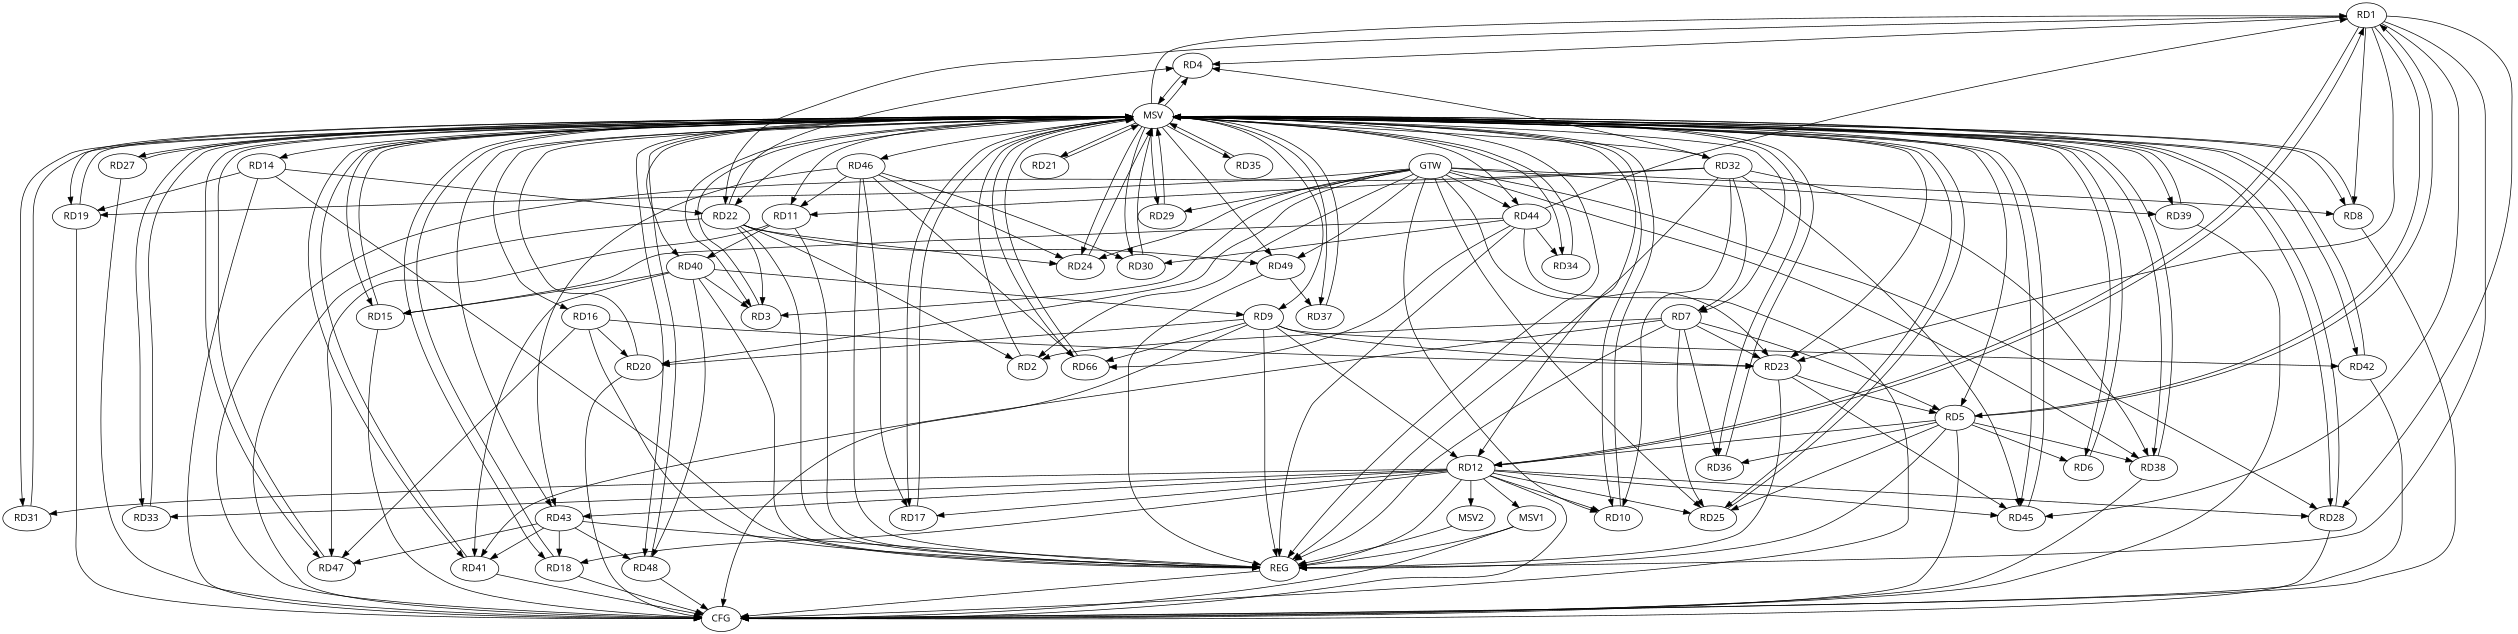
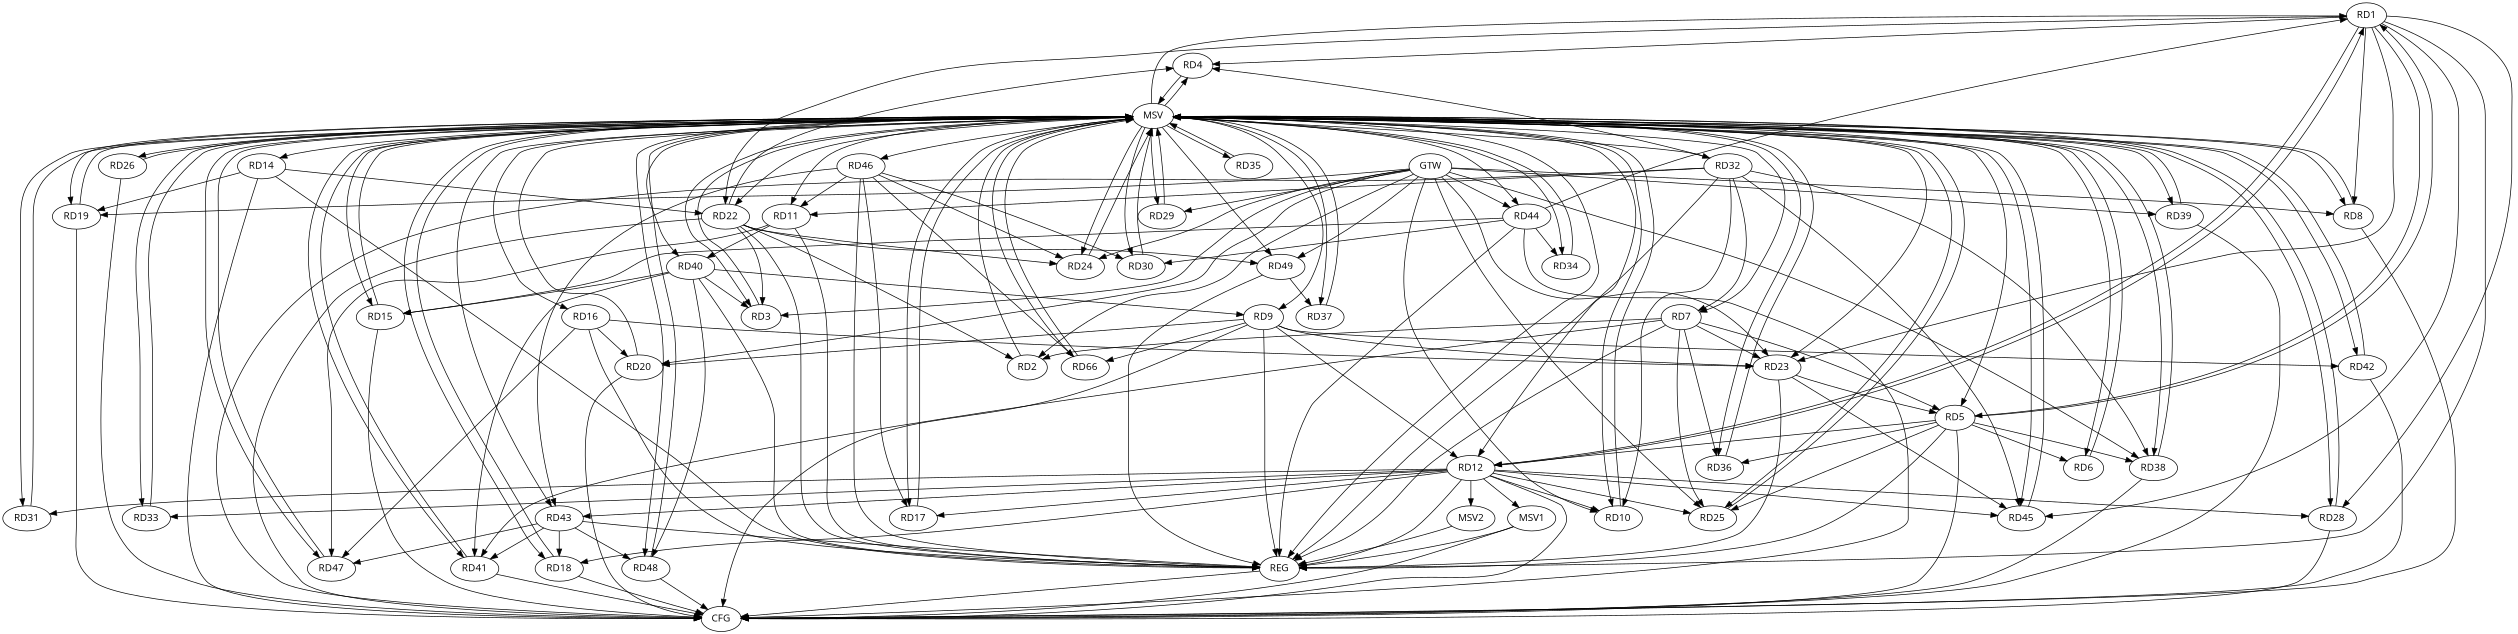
  strict digraph {
    fontname="Open Sans"
    node [fontname="Open Sans"]
    edge [fontname="Open Sans"]
    n1 [label=RD1]
    n2 [label=RD4]
    n3 [label=RD5]
    n4 [label=RD8]
    n5 [label=RD12]
    n6 [label=RD22]
    n7 [label=RD23]
    n8 [label=RD28]
    n9 [label=RD45]
    n10 [label=REG]
    n11 [label=MSV]
    n12 [label=RD6]
    n13 [label=RD25]
    n14 [label=RD36]
    n15 [label=RD38]
    n16 [label=CFG]
    n17 [label=RD10]
    n18 [label=RD17]
    n19 [label=RD18]
    n20 [label=RD31]
    n21 [label=RD33]
    n22 [label=RD43]
    n23 [label=MSV1]
    n24 [label=MSV2]
    n25 [label=RD2]
    n26 [label=RD3]
    n27 [label=RD24]
    n28 [label=RD49]
    n29 [label=RD7]
    n30 [label=RD41]
    n31 [label=RD9]
    n32 [label=RD66]
    n33 [label=RD42]
    n34 [label=RD11]
    n35 [label=RD40]
    n36 [label=RD47]
    n37 [label=RD14]
    n38 [label=RD19]
    n39 [label=RD15]
    n40 [label=RD16]
-   n41 [label=RD21]
-   n42 [label=RD27]
+   n42 [label=RD26]
    n43 [label=RD29]
    n44 [label=RD30]
    n45 [label=RD32]
    n46 [label=RD34]
    n47 [label=RD35]
    n48 [label=RD37]
    n49 [label=RD39]
    n50 [label=RD48]
    n51 [label=RD44]
    n52 [label=RD46]
    n53 [label=RD20]
    n54 [label=GTW]
    n1 -> n2
    n1 -> n3
    n1 -> n4
    n1 -> n5
    n1 -> n6
    n1 -> n7
    n1 -> n8
    n1 -> n9
    n1 -> n10
    n2 -> n11
    n3 -> n1
    n3 -> n5
    n3 -> n10
    n3 -> n12
    n3 -> n13
    n3 -> n14
    n3 -> n15
    n3 -> n16
    n4 -> n11
    n4 -> n16
    n5 -> n1
    n5 -> n8
    n5 -> n9
    n5 -> n10
    n5 -> n13
    n5 -> n16
    n5 -> n17
    n5 -> n18
    n5 -> n19
    n5 -> n20
    n5 -> n21
    n5 -> n22
    n5 -> n23
    n5 -> n24
    n6 -> n2
    n6 -> n10
    n6 -> n16
    n6 -> n25
    n6 -> n26
    n6 -> n27
    n6 -> n28
    n7 -> n3
    n7 -> n9
    n7 -> n10
    n8 -> n11
    n8 -> n16
    n9 -> n11
    n10 -> n16
    n11 -> n1
    n11 -> n2
    n11 -> n3
    n11 -> n4
    n11 -> n5
    n11 -> n6
    n11 -> n7
    n11 -> n8
    n11 -> n9
    n11 -> n10
    n11 -> n12
    n11 -> n13
    n11 -> n14
    n11 -> n15
    n11 -> n17
    n11 -> n18
    n11 -> n19
    n11 -> n20
    n11 -> n21
    n11 -> n22
    n11 -> n26
    n11 -> n27
    n11 -> n28
    n11 -> n29
    n11 -> n30
    n11 -> n31
    n11 -> n32
    n11 -> n33
    n11 -> n34
    n11 -> n35
    n11 -> n36
    n11 -> n37
    n11 -> n38
    n11 -> n39
    n11 -> n40
-   n11 -> n41
    n11 -> n42
    n11 -> n43
    n11 -> n44
    n11 -> n45
    n11 -> n46
    n11 -> n47
    n11 -> n48
    n11 -> n49
    n11 -> n50
    n11 -> n51
    n11 -> n52
    n12 -> n11
    n13 -> n11
    n14 -> n11
    n15 -> n11
    n15 -> n16
    n17 -> n11
    n18 -> n11
    n19 -> n11
    n19 -> n16
    n20 -> n11
    n21 -> n11
    n22 -> n10
    n22 -> n19
    n22 -> n30
    n22 -> n36
    n22 -> n50
    n23 -> n10
    n23 -> n16
    n24 -> n10
    n25 -> n11
    n26 -> n11
    n27 -> n11
    n28 -> n10
    n28 -> n48
    n29 -> n3
    n29 -> n7
    n29 -> n10
    n29 -> n13
    n29 -> n14
    n29 -> n25
    n29 -> n30
    n30 -> n11
    n30 -> n16
    n31 -> n5
    n31 -> n7
    n31 -> n10
    n31 -> n16
    n31 -> n32
    n31 -> n33
    n31 -> n53
    n32 -> n11
    n33 -> n11
    n33 -> n16
    n34 -> n10
    n34 -> n35
    n34 -> n36
    n35 -> n10
    n35 -> n26
    n35 -> n30
    n35 -> n31
    n35 -> n39
    n35 -> n50
    n36 -> n11
    n37 -> n6
    n37 -> n10
    n37 -> n16
    n37 -> n38
    n38 -> n11
    n38 -> n16
    n39 -> n11
    n39 -> n16
    n40 -> n7
    n40 -> n10
    n40 -> n36
    n40 -> n53
-   n41 -> n11
    n42 -> n11
    n42 -> n16
    n43 -> n11
    n44 -> n11
    n45 -> n2
    n45 -> n9
    n45 -> n10
    n45 -> n15
    n45 -> n16
    n45 -> n17
    n45 -> n29
    n45 -> n34
    n46 -> n11
    n47 -> n11
    n48 -> n11
    n49 -> n11
    n49 -> n16
    n50 -> n11
    n50 -> n16
    n51 -> n1
    n51 -> n10
    n51 -> n16
-   n51 -> n32
    n51 -> n39
    n51 -> n44
    n51 -> n46
    n52 -> n10
    n52 -> n18
    n52 -> n22
    n52 -> n27
    n52 -> n32
    n52 -> n34
    n52 -> n44
    n53 -> n11
    n53 -> n16
    n54 -> n4
    n54 -> n7
-   n54 -> n8
    n54 -> n13
    n54 -> n15
    n54 -> n17
    n54 -> n25
    n54 -> n26
    n54 -> n27
    n54 -> n28
    n54 -> n38
    n54 -> n43
    n54 -> n49
    n54 -> n51
    n54 -> n53
  }
